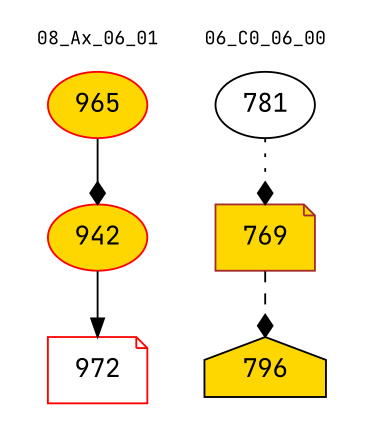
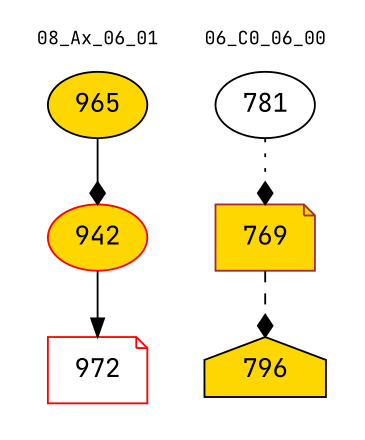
  digraph {
    fontname="JetBrains Mono"
    node [color=red fillcolor=gold fontname="JetBrains Mono" shape=ellipse style=filled]
    edge [arrowhead=diamond color=black fontname="JetBrains Mono" style=solid]
-   n1 [label=965]
+   n1 [color=black label=965]
    n2 [label=942]
    n3 [fillcolor=white label=972 shape=note]
    n4 [color=black fillcolor=white label=781]
    n5 [color=brown label=769 shape=note]
    n6 [color=black label=796 shape=house]
    subgraph cluster_1 {
      color=white
      fontsize=10
      label="08_Ax_06_01"
      n1
      n2
      n3
    }
    subgraph cluster_2 {
      color=white
      fontsize=10
      label="06_C0_06_00"
      n4
      n5
      n6
    }
    n1 -> n2
    n2 -> n3 [arrowhead=normal]
    n4 -> n5 [style=dotted]
    n5 -> n6 [style=dashed]
  }
